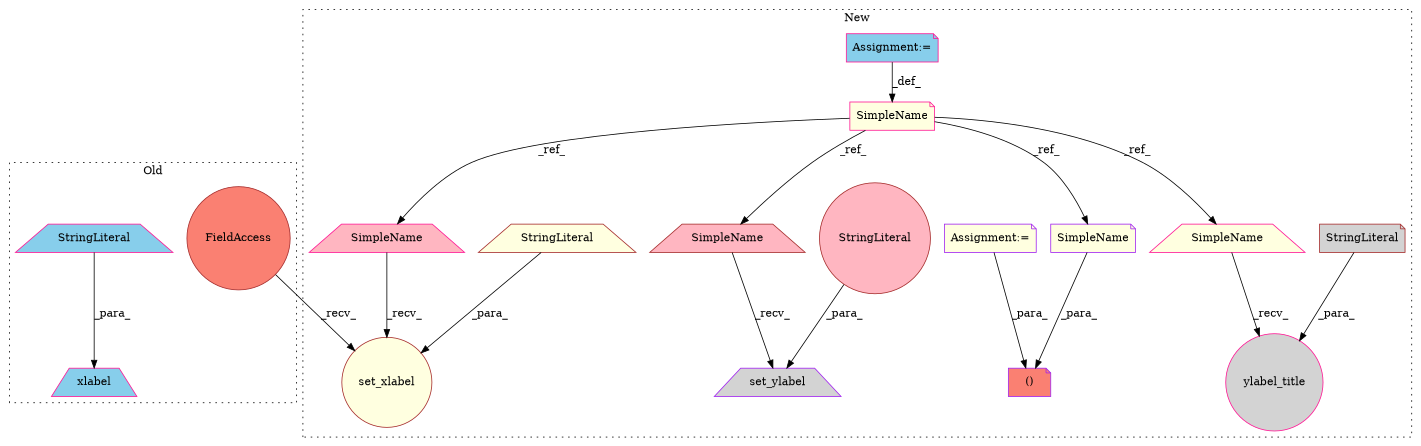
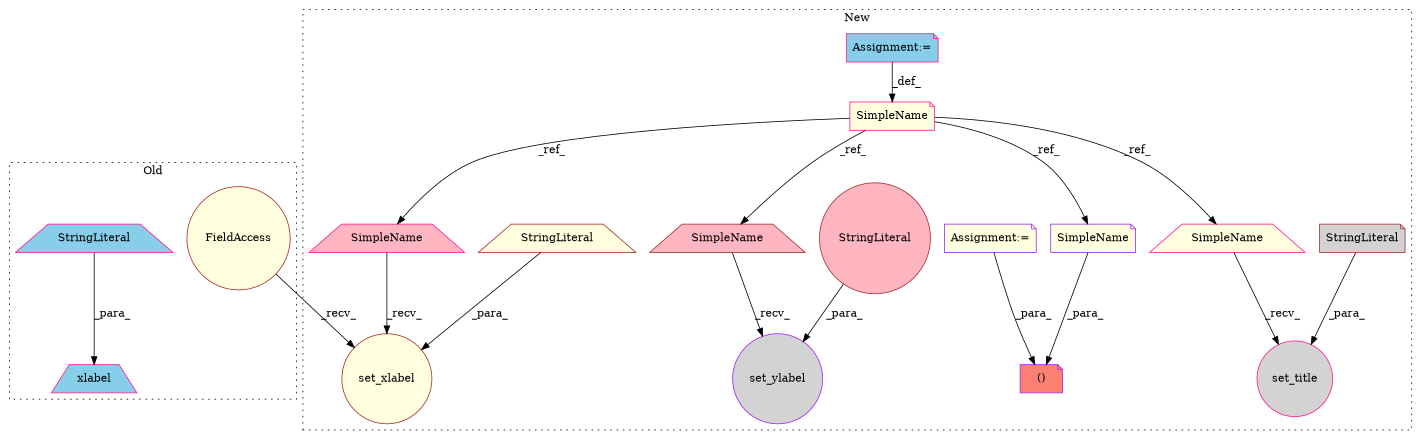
  digraph {
    node [a=42 color=deeppink fillcolor=lightyellow l=3 s=314 shape=trapezium style=filled]
    n1 [a=32 fillcolor=skyblue l="7,1" label=xlabel s="1263,1291"]
-   n2 [a=22 color=brown fillcolor=salmon l=10 label=FieldAccess s=1245 shape=circle]
+   n2 [a=22 color=brown l=10 label=FieldAccess s=1245 shape=circle]
    n3 [a=45 fillcolor=skyblue l=21 label=StringLiteral s=1270]
-   n4 [a=32 fillcolor=lightgrey l="10,1" label=ylabel_title s="1893,1937" shape=circle]
+   n4 [a=32 fillcolor=lightgrey l="10,1" label=set_title s="1893,1937" shape=circle]
    n5 [a=45 color=brown fillcolor=lightgrey l=34 label=StringLiteral s=1903 shape=note]
    n6 [a=7 fillcolor=skyblue label="Assignment:=" shape=note]
    n7 [a=106 color=purple fillcolor=salmon l=20 label="()" s=1075 shape=note]
    n8 [a=7 color=purple l=4 label="Assignment:=" s=130 shape=note]
    n9 [a=32 color=brown l="11,1" label=set_xlabel s="1314,1346" shape=circle]
    n10 [a=45 color=brown l=21 label=StringLiteral s=1325]
-   n11 [a=32 color=purple fillcolor=lightgrey l="11,1" label=set_ylabel s="1357,1393"]
+   n11 [a=32 color=purple fillcolor=lightgrey l="11,1" label=set_ylabel s="1357,1393" shape=circle]
    n12 [a=45 color=brown fillcolor=lightpink l=25 label=StringLiteral s=1368 shape=circle]
    n13 [label=SimpleName shape=note]
    n14 [color=brown fillcolor=lightpink label=SimpleName s=1353]
    n15 [fillcolor=lightpink label=SimpleName s=1310]
    n16 [color=purple label=SimpleName s=1092 shape=note]
    n17 [label=SimpleName s=1889]
    subgraph cluster_1 {
      label=Old
      style=dotted
      n1
      n2
      n3
    }
    subgraph cluster_2 {
      label=New
      style=dotted
      n4
      n5
      n6
      n7
      n8
      n9
      n10
      n11
      n12
      n13
      n14
      n15
      n16
      n17
    }
    n2 -> n9 [label=_recv_]
    n3 -> n1 [label=_para_]
    n5 -> n4 [label=_para_]
    n6 -> n13 [label=_def_]
    n8 -> n7 [label=_para_]
    n10 -> n9 [label=_para_]
    n12 -> n11 [label=_para_]
    n13 -> n14 [label=_ref_]
    n13 -> n15 [label=_ref_]
    n13 -> n16 [label=_ref_]
    n13 -> n17 [label=_ref_]
    n14 -> n11 [label=_recv_]
    n15 -> n9 [label=_recv_]
    n16 -> n7 [label=_para_]
    n17 -> n4 [label=_recv_]
  }
